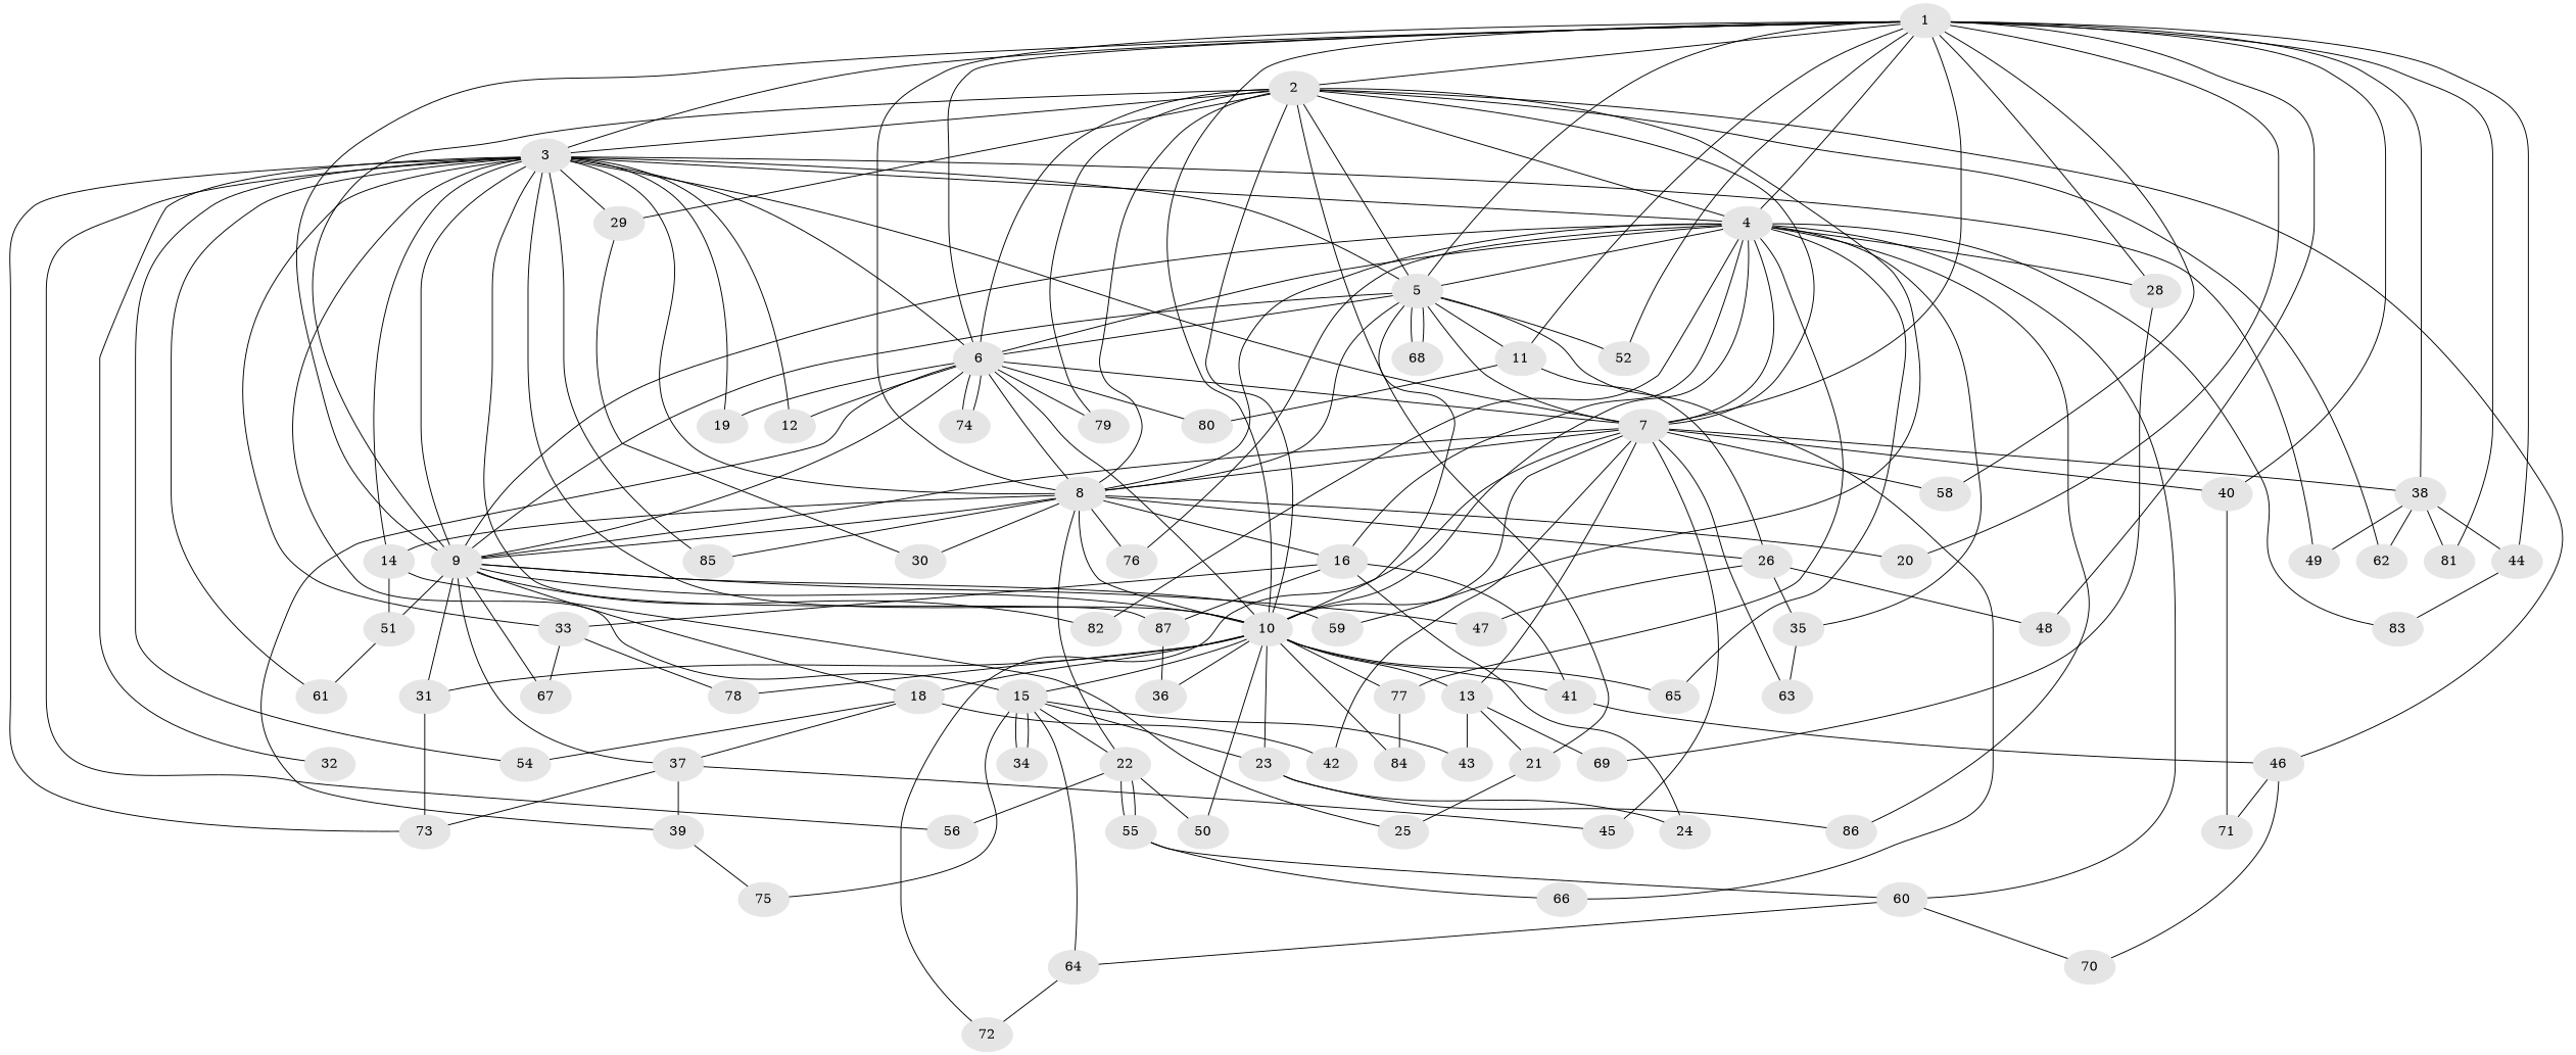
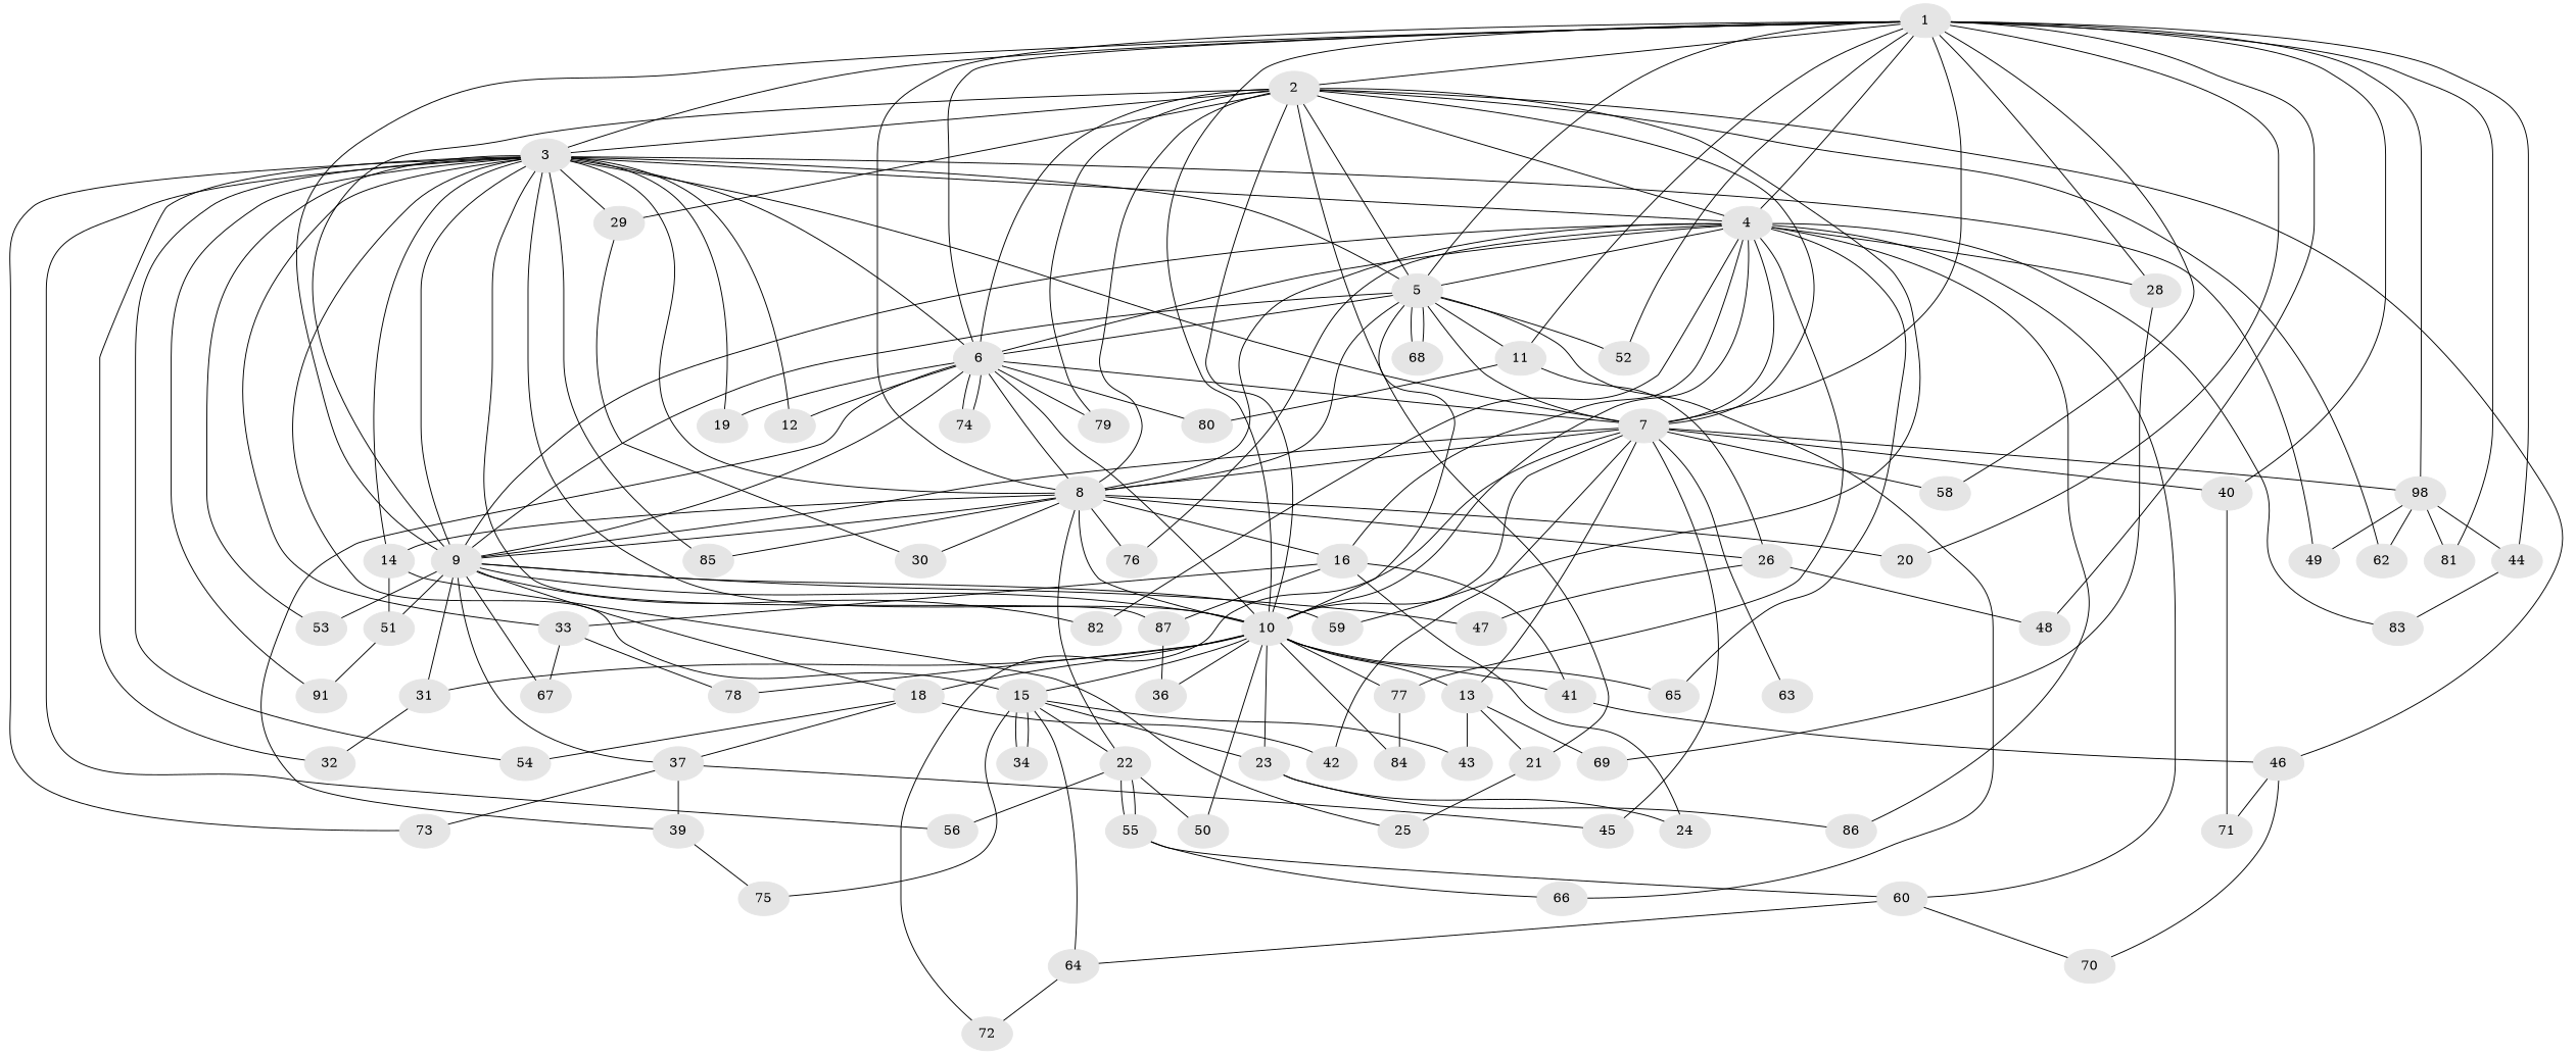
  graph {
    node [color=gray90 style=filled]
    1
    2
    3
    4
    5
    6
    7
    8
    9
    10
    11
    20
    28
-   38
+   38 [label=98]
    40
    44
    48
    52
    58
    81
    21
    29
    46
    59
    62
    79
    12
    14
    15
    19
    n31 [label=87]
    32
    33
    49
+   53
    54
    56
-   61
+   61 [label=91]
    73
    85
    16
-   35
    60
    65
    76
    77
    82
    83
    86
    66
    68
    39
    74
    80
    13
    42
    45
    63
    72
    22
    26
    30
    18
    31
    37
    47
    51
    67
    23
    36
    41
    50
    78
    84
    69
    71
    25
    70
    43
    34
    64
    75
    24
    55
    1 -- 2
    1 -- 3
    1 -- 4
    1 -- 5
    1 -- 6
    1 -- 7
    1 -- 8
    1 -- 9
    1 -- 10
    1 -- 11
    1 -- 20
    1 -- 28
    1 -- 38
    1 -- 40
    1 -- 44
    1 -- 48
    1 -- 52
    1 -- 58
    1 -- 81
    2 -- 3
    2 -- 4
    2 -- 5
    2 -- 6
    2 -- 7
    2 -- 8
    2 -- 9
    2 -- 10
    2 -- 21
    2 -- 29
    2 -- 46
    2 -- 59
    2 -- 62
    2 -- 79
    3 -- 4
    3 -- 5
    3 -- 6
    3 -- 7
    3 -- 8
    3 -- 9
    3 -- 10
    3 -- 29
    3 -- 12
    3 -- 14
    3 -- 15
    3 -- 19
    3 -- n31
    3 -- 32
    3 -- 33
    3 -- 49
+   3 -- 53
    3 -- 54
    3 -- 56
    3 -- 61
    3 -- 73
    3 -- 85
    4 -- 5
    4 -- 6
    4 -- 7
    4 -- 8
    4 -- 9
    4 -- 10
    4 -- 28
    4 -- 16
-   4 -- 35
    4 -- 60
    4 -- 65
    4 -- 76
    4 -- 77
    4 -- 82
    4 -- 83
    4 -- 86
    5 -- 6
    5 -- 7
    5 -- 8
    5 -- 9
    5 -- 10
    5 -- 11
    5 -- 52
    5 -- 66
    5 -- 68
    5 -- 68
    6 -- 7
    6 -- 8
    6 -- 9
    6 -- 10
    6 -- 79
    6 -- 12
    6 -- 19
    6 -- 39
    6 -- 74
    6 -- 74
    6 -- 80
    7 -- 8
    7 -- 9
    7 -- 10
    7 -- 38
    7 -- 40
    7 -- 58
    7 -- 13
    7 -- 42
    7 -- 45
    7 -- 63
    7 -- 72
    8 -- 9
    8 -- 10
    8 -- 20
    8 -- 14
    8 -- 85
    8 -- 16
    8 -- 76
    8 -- 22
    8 -- 26
    8 -- 30
    9 -- 10
    9 -- 59
+   9 -- 53
    9 -- 82
    9 -- 18
    9 -- 31
    9 -- 37
    9 -- 47
    9 -- 51
    9 -- 67
    10 -- 15
    10 -- 65
    10 -- 77
    10 -- 13
    10 -- 18
    10 -- 31
    10 -- 23
    10 -- 36
    10 -- 41
    10 -- 50
    10 -- 78
    10 -- 84
    11 -- 80
    11 -- 26
    28 -- 69
    38 -- 44
    38 -- 81
    38 -- 62
    38 -- 49
    40 -- 71
    44 -- 83
    21 -- 25
    29 -- 30
    46 -- 71
    46 -- 70
    14 -- 51
    14 -- 25
    15 -- 22
    15 -- 23
    15 -- 43
    15 -- 34
    15 -- 34
    15 -- 64
    15 -- 75
    n31 -- 36
    33 -- 67
    33 -- 78
    16 -- n31
    16 -- 33
    16 -- 41
    16 -- 24
-   35 -- 63
    60 -- 70
    60 -- 64
    77 -- 84
    39 -- 75
    13 -- 21
    13 -- 69
    13 -- 43
    22 -- 56
    22 -- 50
    22 -- 55
    22 -- 55
    26 -- 48
-   26 -- 35
    26 -- 47
    18 -- 54
    18 -- 42
    18 -- 37
-   31 -- 73
+   31 -- 32
    37 -- 73
    37 -- 39
    37 -- 45
    51 -- 61
    23 -- 86
    23 -- 24
    41 -- 46
    64 -- 72
    55 -- 60
    55 -- 66
  }
